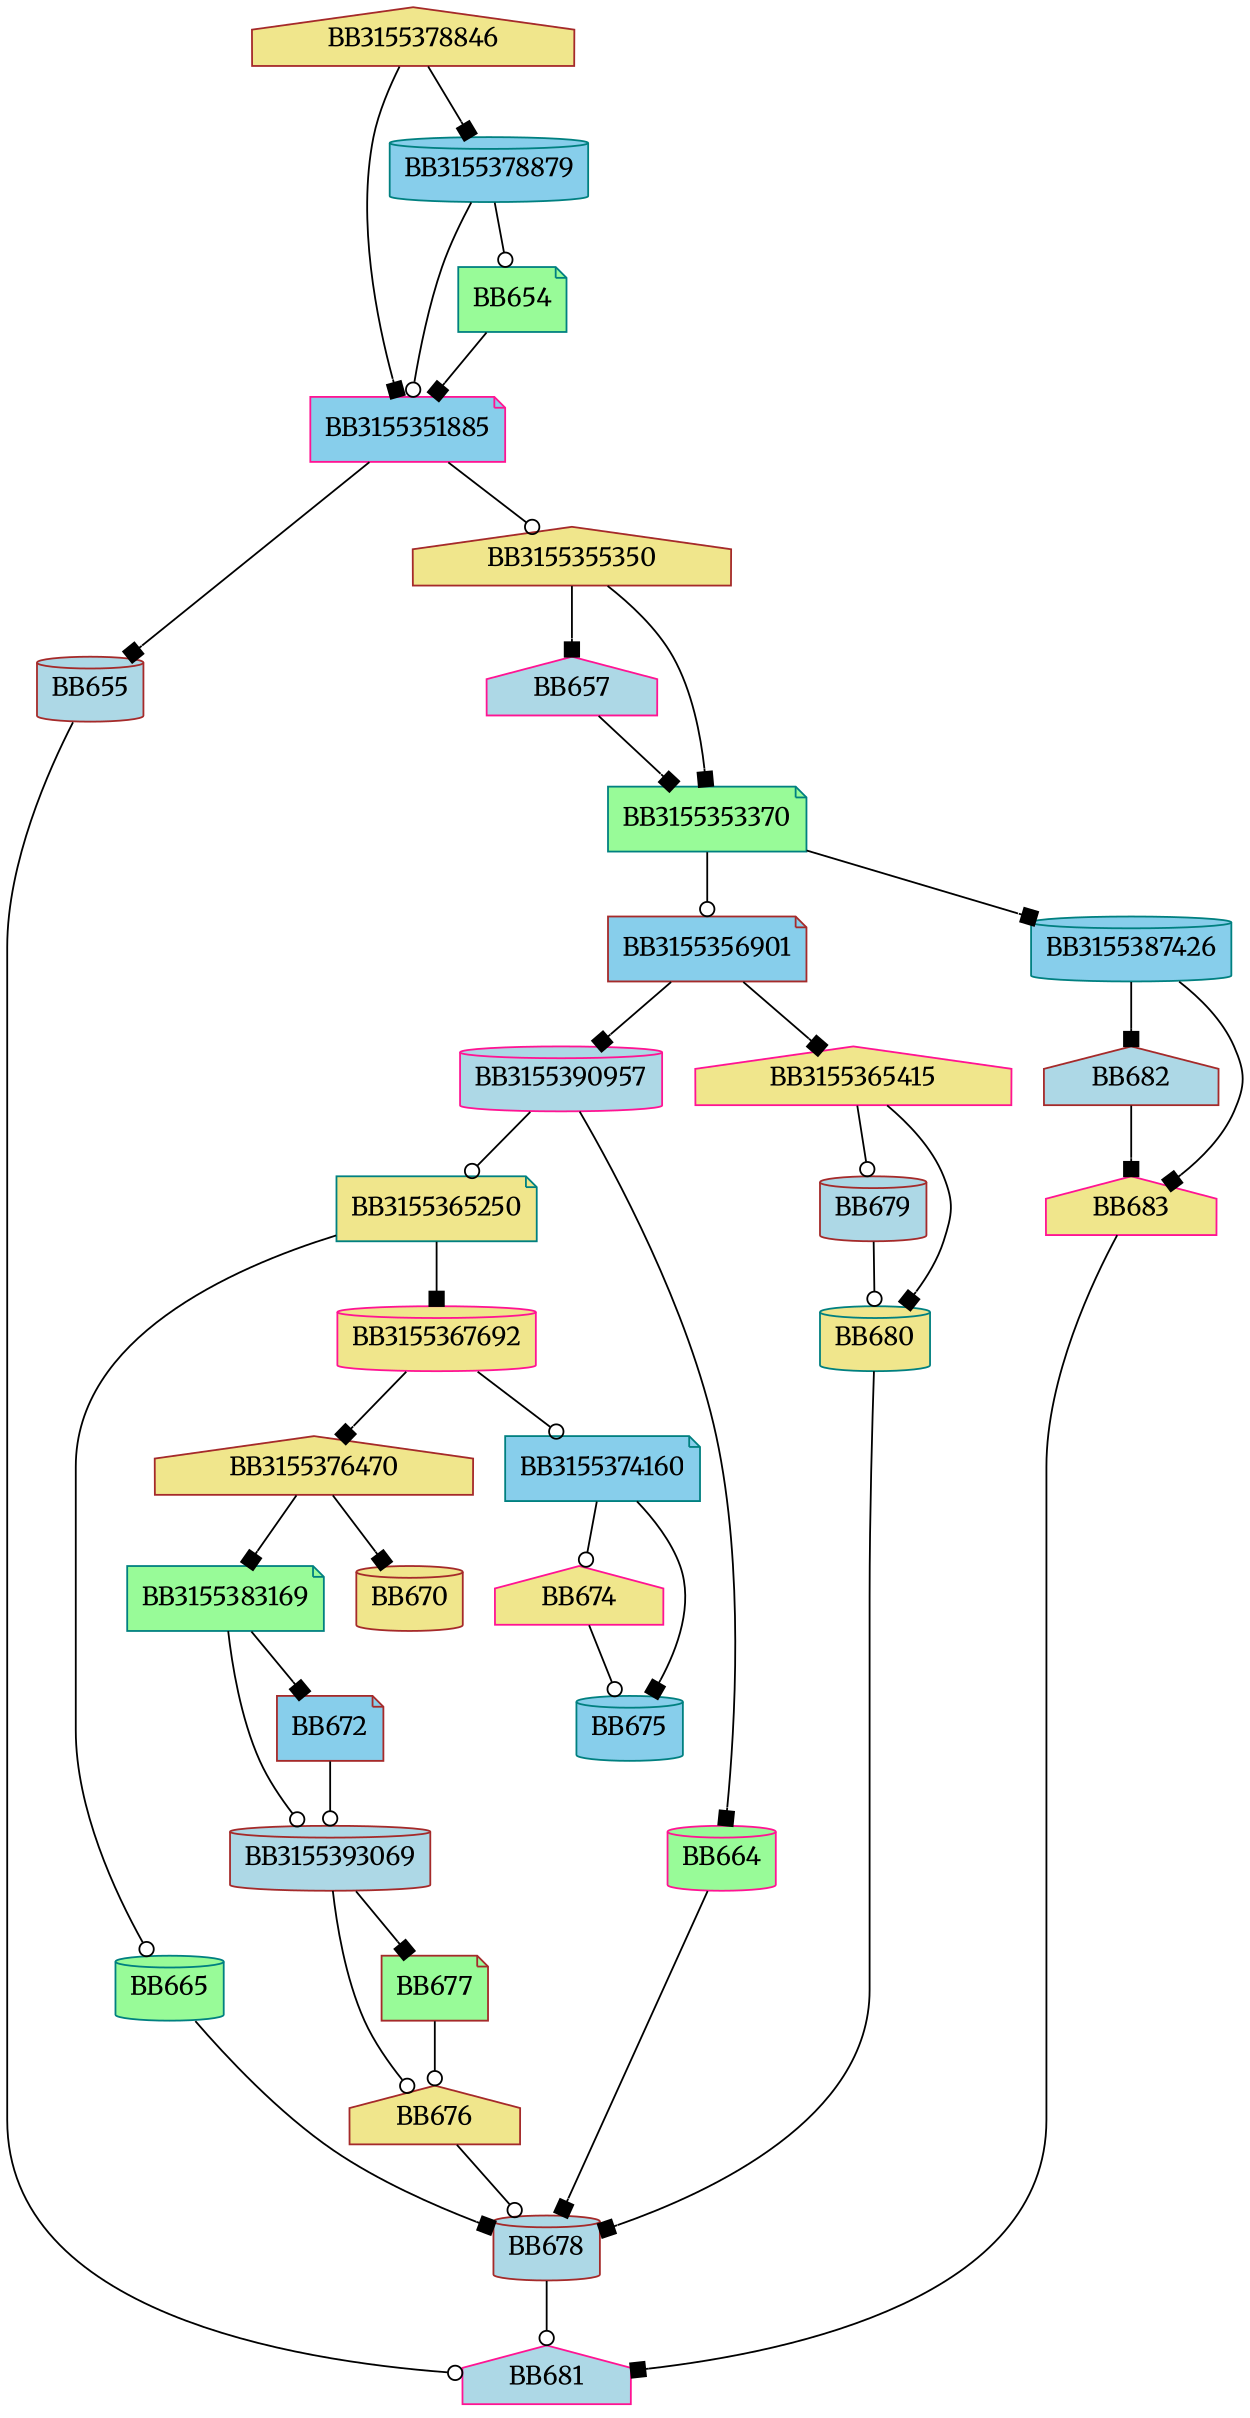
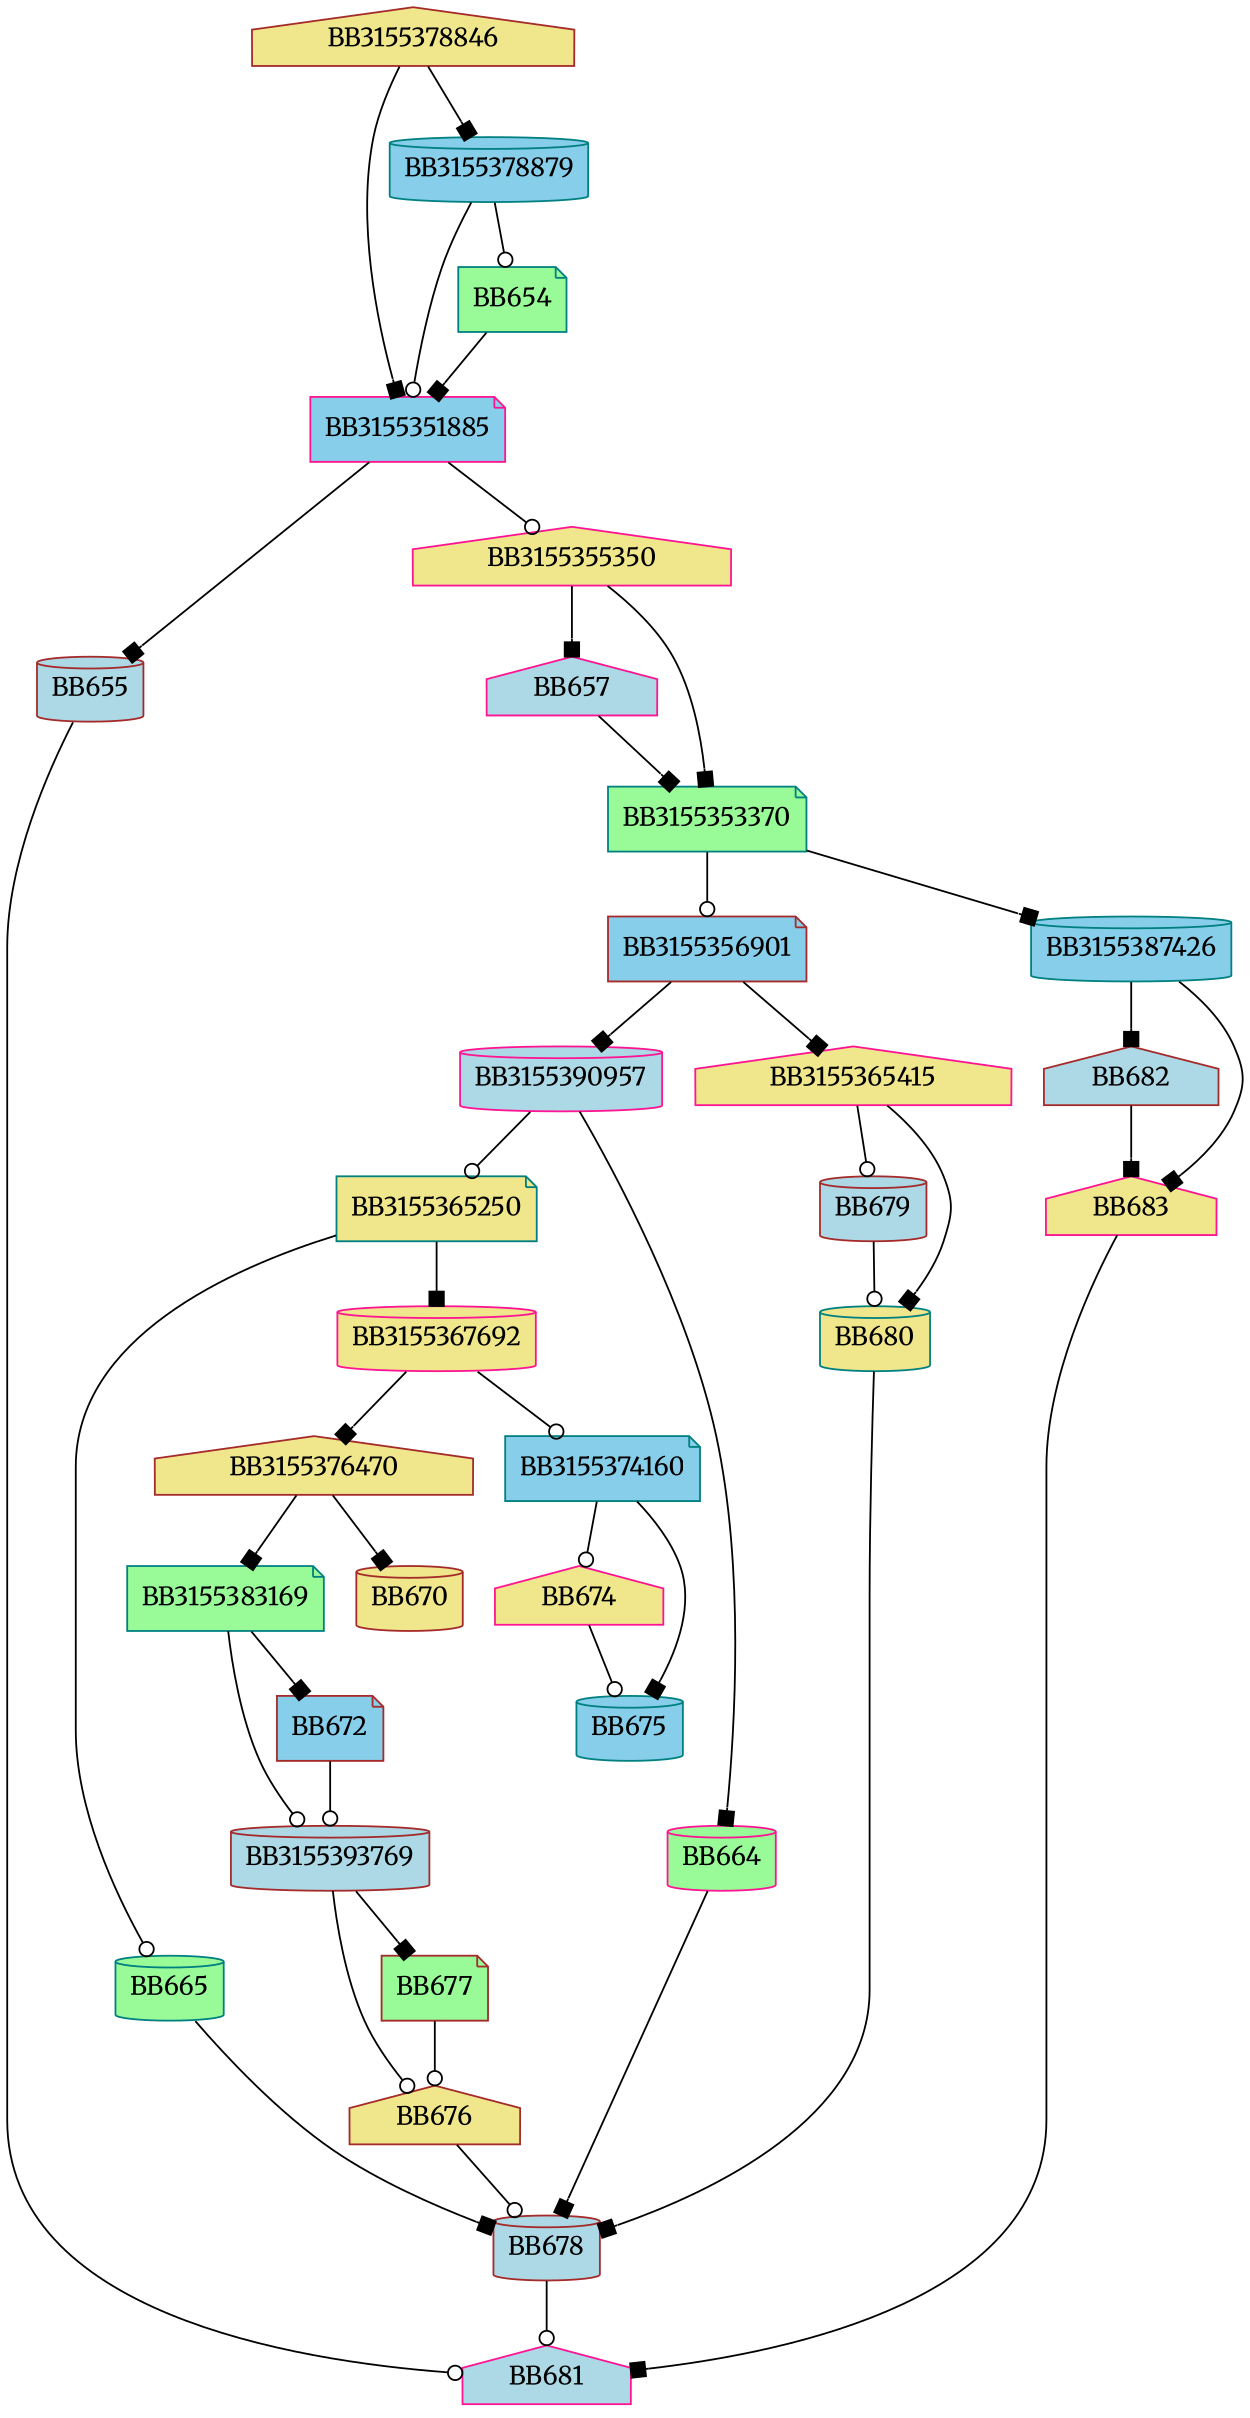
  digraph {
    fontname=Merriweather
    node [color=brown fillcolor=khaki fontname=Merriweather shape=cylinder style=filled]
    edge [arrowhead=box fontname=Merriweather]
    BB3155378846 [shape=house]
    BB3155351885 [color=deeppink fillcolor=skyblue shape=note]
    BB3155378879 [color=teal fillcolor=skyblue]
    BB655 [fillcolor=lightblue]
-   BB3155355350 [shape=house]
+   BB3155355350 [color=deeppink shape=house]
    BB654 [color=teal fillcolor=palegreen shape=note]
    BB681 [color=deeppink fillcolor=lightblue shape=house]
    BB657 [color=deeppink fillcolor=lightblue shape=house]
    BB3155353370 [color=teal fillcolor=palegreen shape=note]
    BB3155356901 [fillcolor=skyblue shape=note]
    BB3155387426 [color=teal fillcolor=skyblue]
    BB3155390957 [color=deeppink fillcolor=lightblue]
    BB3155365415 [color=deeppink shape=house]
    BB682 [fillcolor=lightblue shape=house]
    BB683 [color=deeppink shape=house]
    BB3155365250 [color=teal shape=note]
    BB664 [color=deeppink fillcolor=palegreen]
    BB679 [fillcolor=lightblue]
    BB680 [color=teal]
    BB665 [color=teal fillcolor=palegreen]
    BB3155367692 [color=deeppink]
    BB678 [fillcolor=lightblue]
    BB3155376470 [shape=house]
    BB3155374160 [color=teal fillcolor=skyblue shape=note]
    BB3155383169 [color=teal fillcolor=palegreen shape=note]
    BB670
    BB674 [color=deeppink shape=house]
    BB675 [color=teal fillcolor=skyblue]
-   BB3155393069 [fillcolor=lightblue]
+   BB3155393069 [fillcolor=lightblue label=BB3155393769]
    BB672 [fillcolor=skyblue shape=note]
    BB676 [shape=house]
    BB677 [fillcolor=palegreen shape=note]
    BB3155378846 -> BB3155351885
    BB3155378846 -> BB3155378879
    BB3155351885 -> BB655
    BB3155351885 -> BB3155355350 [arrowhead=odot]
    BB3155378879 -> BB3155351885 [arrowhead=odot]
    BB3155378879 -> BB654 [arrowhead=odot]
    BB655 -> BB681 [arrowhead=odot]
    BB3155355350 -> BB657
    BB3155355350 -> BB3155353370
    BB654 -> BB3155351885
    BB657 -> BB3155353370
    BB3155353370 -> BB3155356901 [arrowhead=odot]
    BB3155353370 -> BB3155387426
    BB3155356901 -> BB3155390957
    BB3155356901 -> BB3155365415
    BB3155387426 -> BB682
    BB3155387426 -> BB683
    BB3155390957 -> BB3155365250 [arrowhead=odot]
    BB3155390957 -> BB664
    BB3155365415 -> BB679 [arrowhead=odot]
    BB3155365415 -> BB680
    BB682 -> BB683
    BB683 -> BB681
    BB3155365250 -> BB665 [arrowhead=odot]
    BB3155365250 -> BB3155367692
    BB664 -> BB678
    BB679 -> BB680 [arrowhead=odot]
    BB680 -> BB678
    BB665 -> BB678
    BB3155367692 -> BB3155376470
    BB3155367692 -> BB3155374160 [arrowhead=odot]
    BB678 -> BB681 [arrowhead=odot]
    BB3155376470 -> BB3155383169
    BB3155376470 -> BB670
    BB3155374160 -> BB674 [arrowhead=odot]
    BB3155374160 -> BB675
    BB3155383169 -> BB3155393069 [arrowhead=odot]
    BB3155383169 -> BB672
    BB674 -> BB675 [arrowhead=odot]
    BB3155393069 -> BB676 [arrowhead=odot]
    BB3155393069 -> BB677
    BB672 -> BB3155393069 [arrowhead=odot]
    BB676 -> BB678 [arrowhead=odot]
    BB677 -> BB676 [arrowhead=odot]
  }
